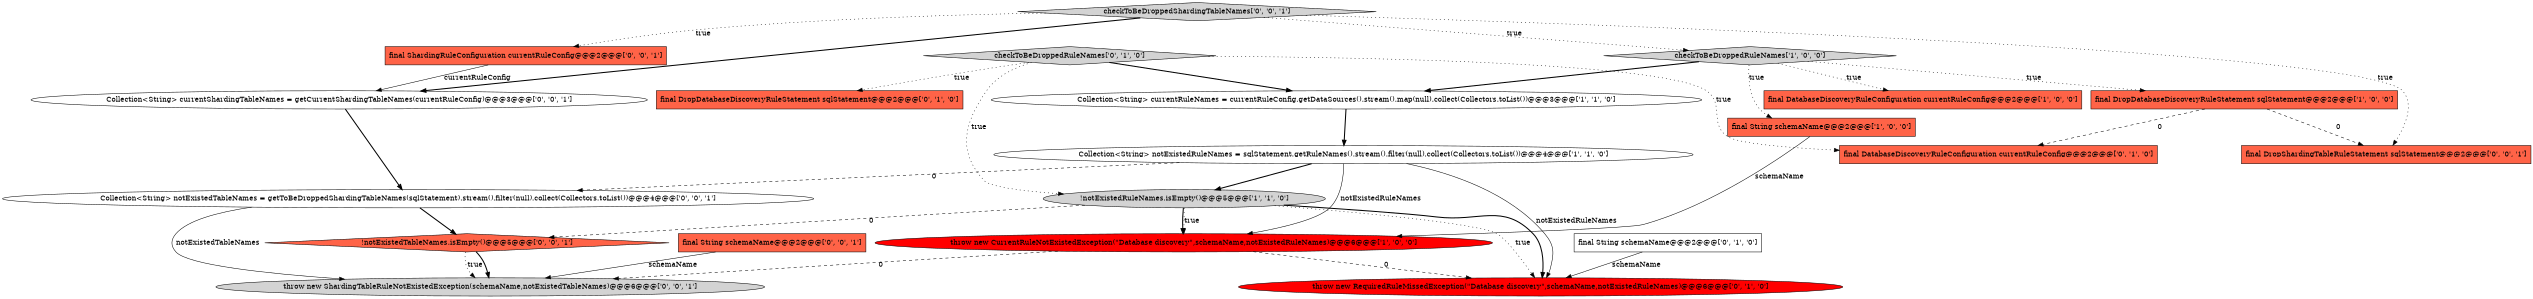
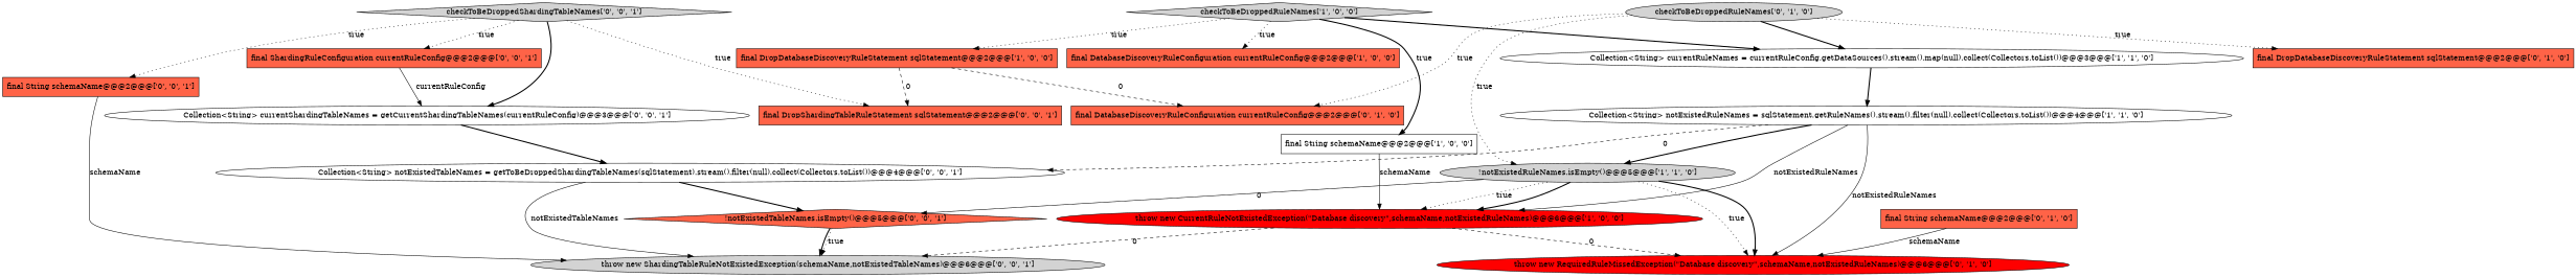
  digraph {
    node [fillcolor=tomato shape=box style=filled]
    edge [style=dotted]
    n1 [fillcolor=lightgray label="throw new ShardingTableRuleNotExistedException(schemaName,notExistedTableNames)@@@6@@@['0', '0', '1']" shape=ellipse]
-   n2 [fillcolor=lightgray label="checkToBeDroppedRuleNames['0', '1', '0']" shape=diamond]
+   n2 [fillcolor=lightgray label="checkToBeDroppedRuleNames['0', '1', '0']" shape=ellipse]
    n3 [fillcolor=white label="Collection<String> currentRuleNames = currentRuleConfig.getDataSources().stream().map(null).collect(Collectors.toList())@@@3@@@['1', '1', '0']" shape=ellipse]
    n4 [label="final DatabaseDiscoveryRuleConfiguration currentRuleConfig@@@2@@@['0', '1', '0']"]
    n5 [label="final DropDatabaseDiscoveryRuleStatement sqlStatement@@@2@@@['0', '1', '0']"]
    n6 [fillcolor=lightgray label="!notExistedRuleNames.isEmpty()@@@5@@@['1', '1', '0']" shape=ellipse]
    n7 [fillcolor=white label="Collection<String> notExistedRuleNames = sqlStatement.getRuleNames().stream().filter(null).collect(Collectors.toList())@@@4@@@['1', '1', '0']" shape=ellipse]
-   n8 [fillcolor=white label="final String schemaName@@@2@@@['0', '1', '0']"]
+   n8 [label="final String schemaName@@@2@@@['0', '1', '0']"]
    n9 [fillcolor=red label="throw new RequiredRuleMissedException(\"Database discovery\",schemaName,notExistedRuleNames)@@@6@@@['0', '1', '0']" shape=ellipse]
    n10 [label="final DropShardingTableRuleStatement sqlStatement@@@2@@@['0', '0', '1']"]
    n11 [fillcolor=lightgray label="checkToBeDroppedShardingTableNames['0', '0', '1']" shape=diamond]
    n12 [label="final String schemaName@@@2@@@['0', '0', '1']"]
    n13 [fillcolor=white label="Collection<String> currentShardingTableNames = getCurrentShardingTableNames(currentRuleConfig)@@@3@@@['0', '0', '1']" shape=ellipse]
    n14 [label="final ShardingRuleConfiguration currentRuleConfig@@@2@@@['0', '0', '1']"]
    n15 [fillcolor=white label="Collection<String> notExistedTableNames = getToBeDroppedShardingTableNames(sqlStatement).stream().filter(null).collect(Collectors.toList())@@@4@@@['0', '0', '1']" shape=ellipse]
    n16 [fillcolor=red label="throw new CurrentRuleNotExistedException(\"Database discovery\",schemaName,notExistedRuleNames)@@@6@@@['1', '0', '0']" shape=ellipse]
    n17 [label="!notExistedTableNames.isEmpty()@@@5@@@['0', '0', '1']" shape=diamond]
-   n18 [label="final String schemaName@@@2@@@['1', '0', '0']"]
+   n18 [fillcolor=white label="final String schemaName@@@2@@@['1', '0', '0']"]
    n19 [fillcolor=lightgray label="checkToBeDroppedRuleNames['1', '0', '0']" shape=diamond]
    n20 [label="final DatabaseDiscoveryRuleConfiguration currentRuleConfig@@@2@@@['1', '0', '0']"]
    n21 [label="final DropDatabaseDiscoveryRuleStatement sqlStatement@@@2@@@['1', '0', '0']"]
    n2 -> n3 [style=bold]
    n2 -> n4 [label=true]
    n2 -> n5 [label=true]
    n2 -> n6 [label=true]
    n3 -> n7 [style=bold]
    n6 -> n9 [label=true]
    n6 -> n9 [style=bold]
    n6 -> n16 [style=bold]
    n6 -> n16 [label=true]
-   n6 -> n17 [label=0 style=dashed]
+   n6 -> n17 [label=0 style=solid]
    n7 -> n6 [style=bold]
    n7 -> n9 [label=notExistedRuleNames style=solid]
    n7 -> n15 [label=0 style=dashed]
    n7 -> n16 [label=notExistedRuleNames style=solid]
    n8 -> n9 [label=schemaName style=solid]
    n11 -> n10 [label=true]
-   n11 -> n19 [label=true]
+   n11 -> n12 [label=true]
    n11 -> n13 [style=bold]
    n11 -> n14 [label=true]
    n12 -> n1 [label=schemaName style=solid]
    n13 -> n15 [style=bold]
    n14 -> n13 [label=currentRuleConfig style=solid]
    n15 -> n1 [label=notExistedTableNames style=solid]
    n15 -> n17 [style=bold]
    n16 -> n1 [label=0 style=dashed]
    n16 -> n9 [label=0 style=dashed]
    n17 -> n1 [label=true]
    n17 -> n1 [style=bold]
    n18 -> n16 [label=schemaName style=solid]
    n19 -> n3 [style=bold]
-   n19 -> n18 [label=true]
+   n19 -> n18 [label=true style=bold]
    n19 -> n20 [label=true]
    n19 -> n21 [label=true]
    n21 -> n4 [label=0 style=dashed]
    n21 -> n10 [label=0 style=dashed]
  }
